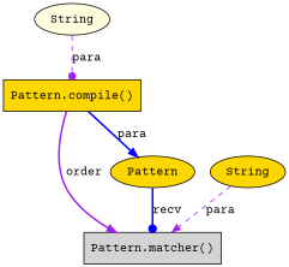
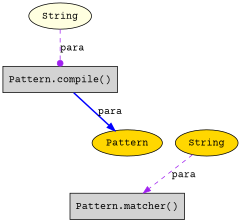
  digraph {
    fontname="Courier Prime"
    node [fillcolor=lightgrey fontname="Courier Prime" shape=ellipse style=filled]
    edge [arrowhead=normal color=purple fontname="Courier Prime" style=bold]
    n1 [label="Pattern.matcher()" shape=box]
    n2 [fillcolor=gold label=Pattern]
-   n3 [fillcolor=gold label="Pattern.compile()" shape=box]
+   n3 [label="Pattern.compile()" shape=box]
    n4 [fillcolor=gold label=String]
    n5 [fillcolor=lightyellow label=String]
-   n2 -> n1 [arrowhead=dot color=blue label=recv]
-   n3 -> n1 [label=order]
    n3 -> n2 [color=blue label=para]
    n4 -> n1 [label=para style=dashed]
    n5 -> n3 [arrowhead=dot label=para style=dashed]
  }
